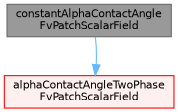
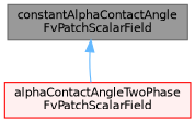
  digraph {
    node [fontname=Helvetica fontsize=10 shape=box style=filled]
    n1 [color=gray40 fillcolor=grey60 fontcolor=black height=0.2 label="constantAlphaContactAngle\lFvPatchScalarField" width=0.4]
    n2 [color=red fillcolor="#FFF0F0" height=0.2 label="alphaContactAngleTwoPhase\lFvPatchScalarField" width=0.4]
-   n2 -> n1 [color=steelblue1 dir=back fontname=Helvetica fontsize=10 labelfontname=Helvetica labelfontsize=10 style=solid]
+   n1 -> n2 [color=steelblue1 dir=back fontname=Helvetica fontsize=10 labelfontname=Helvetica labelfontsize=10 style=solid]
  }
